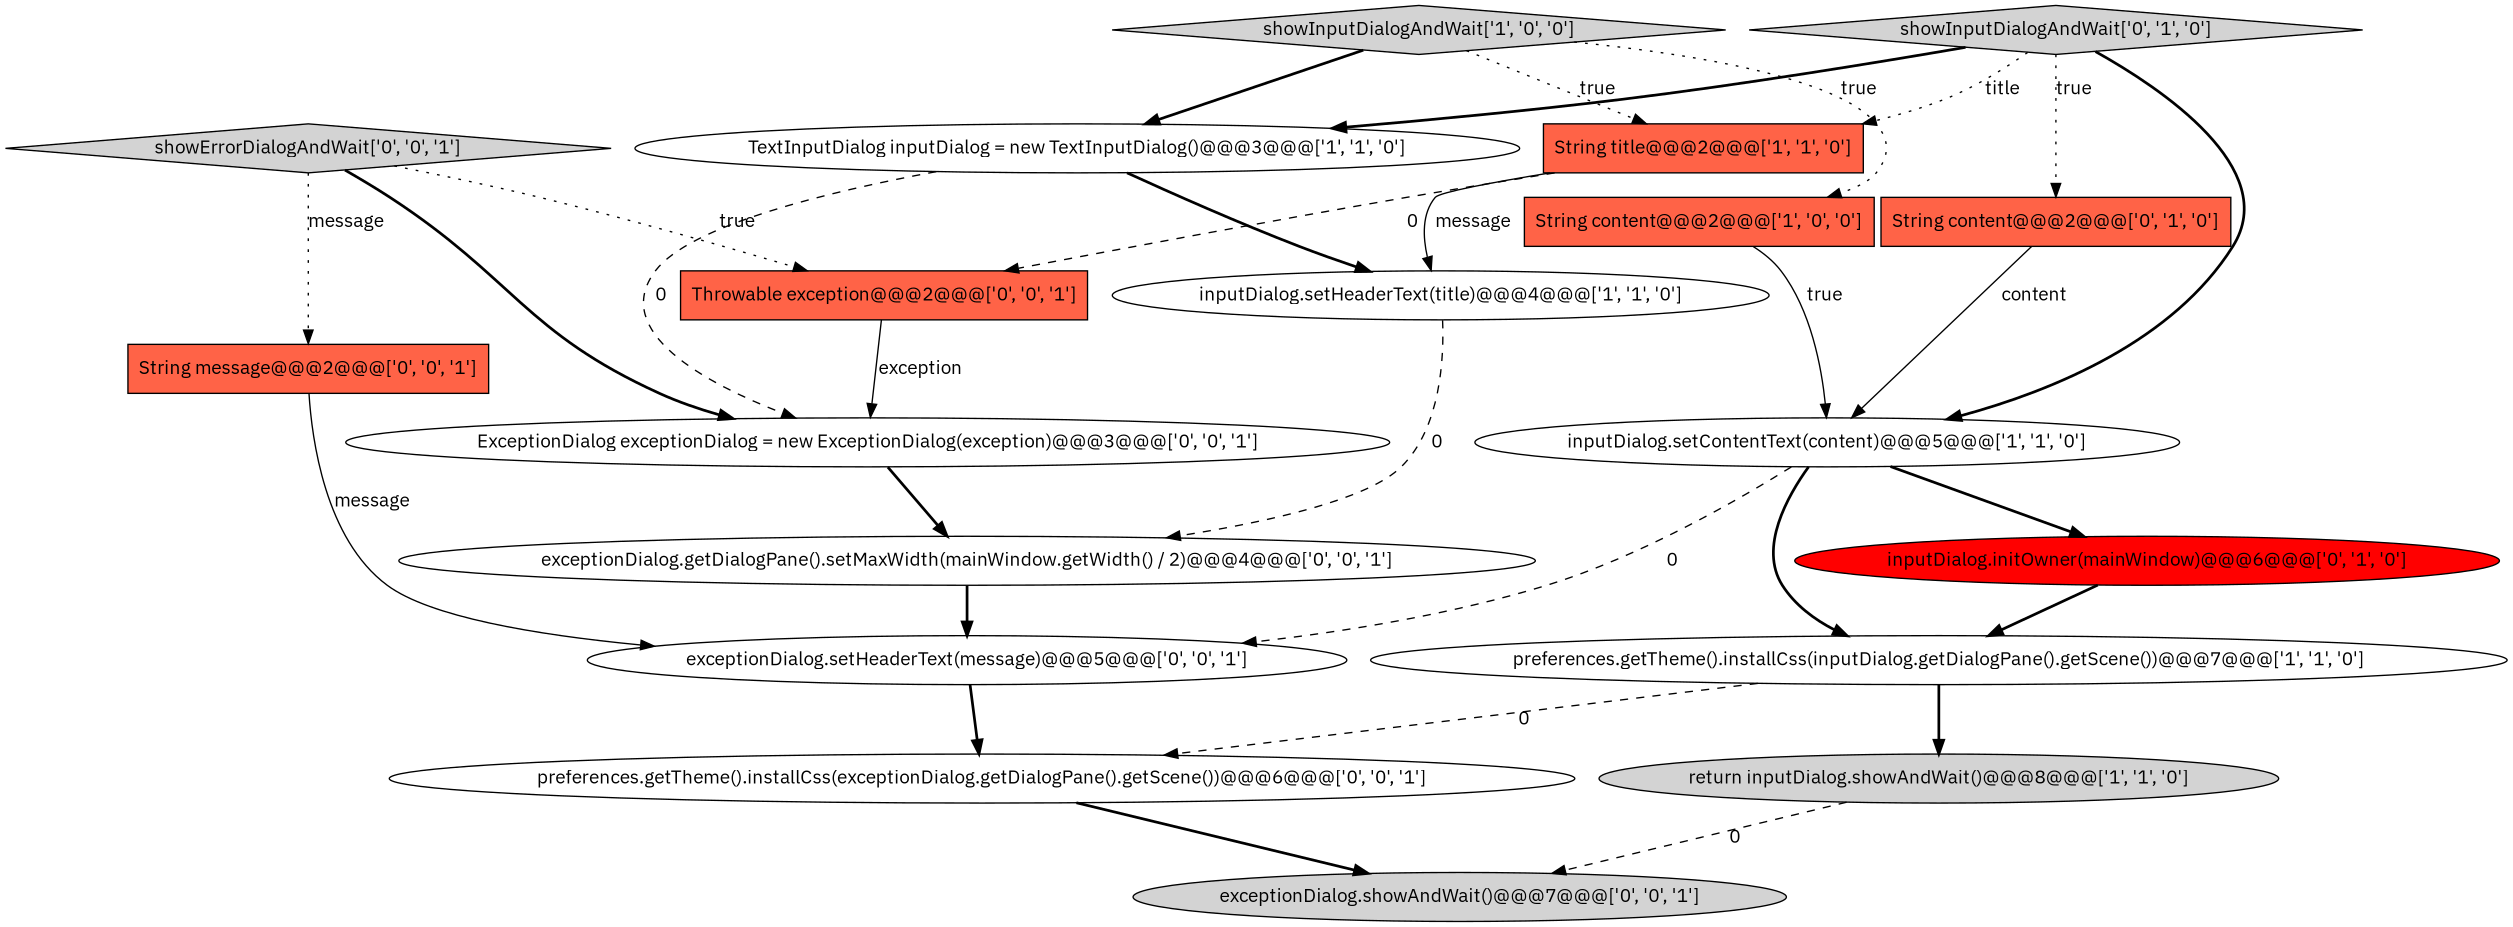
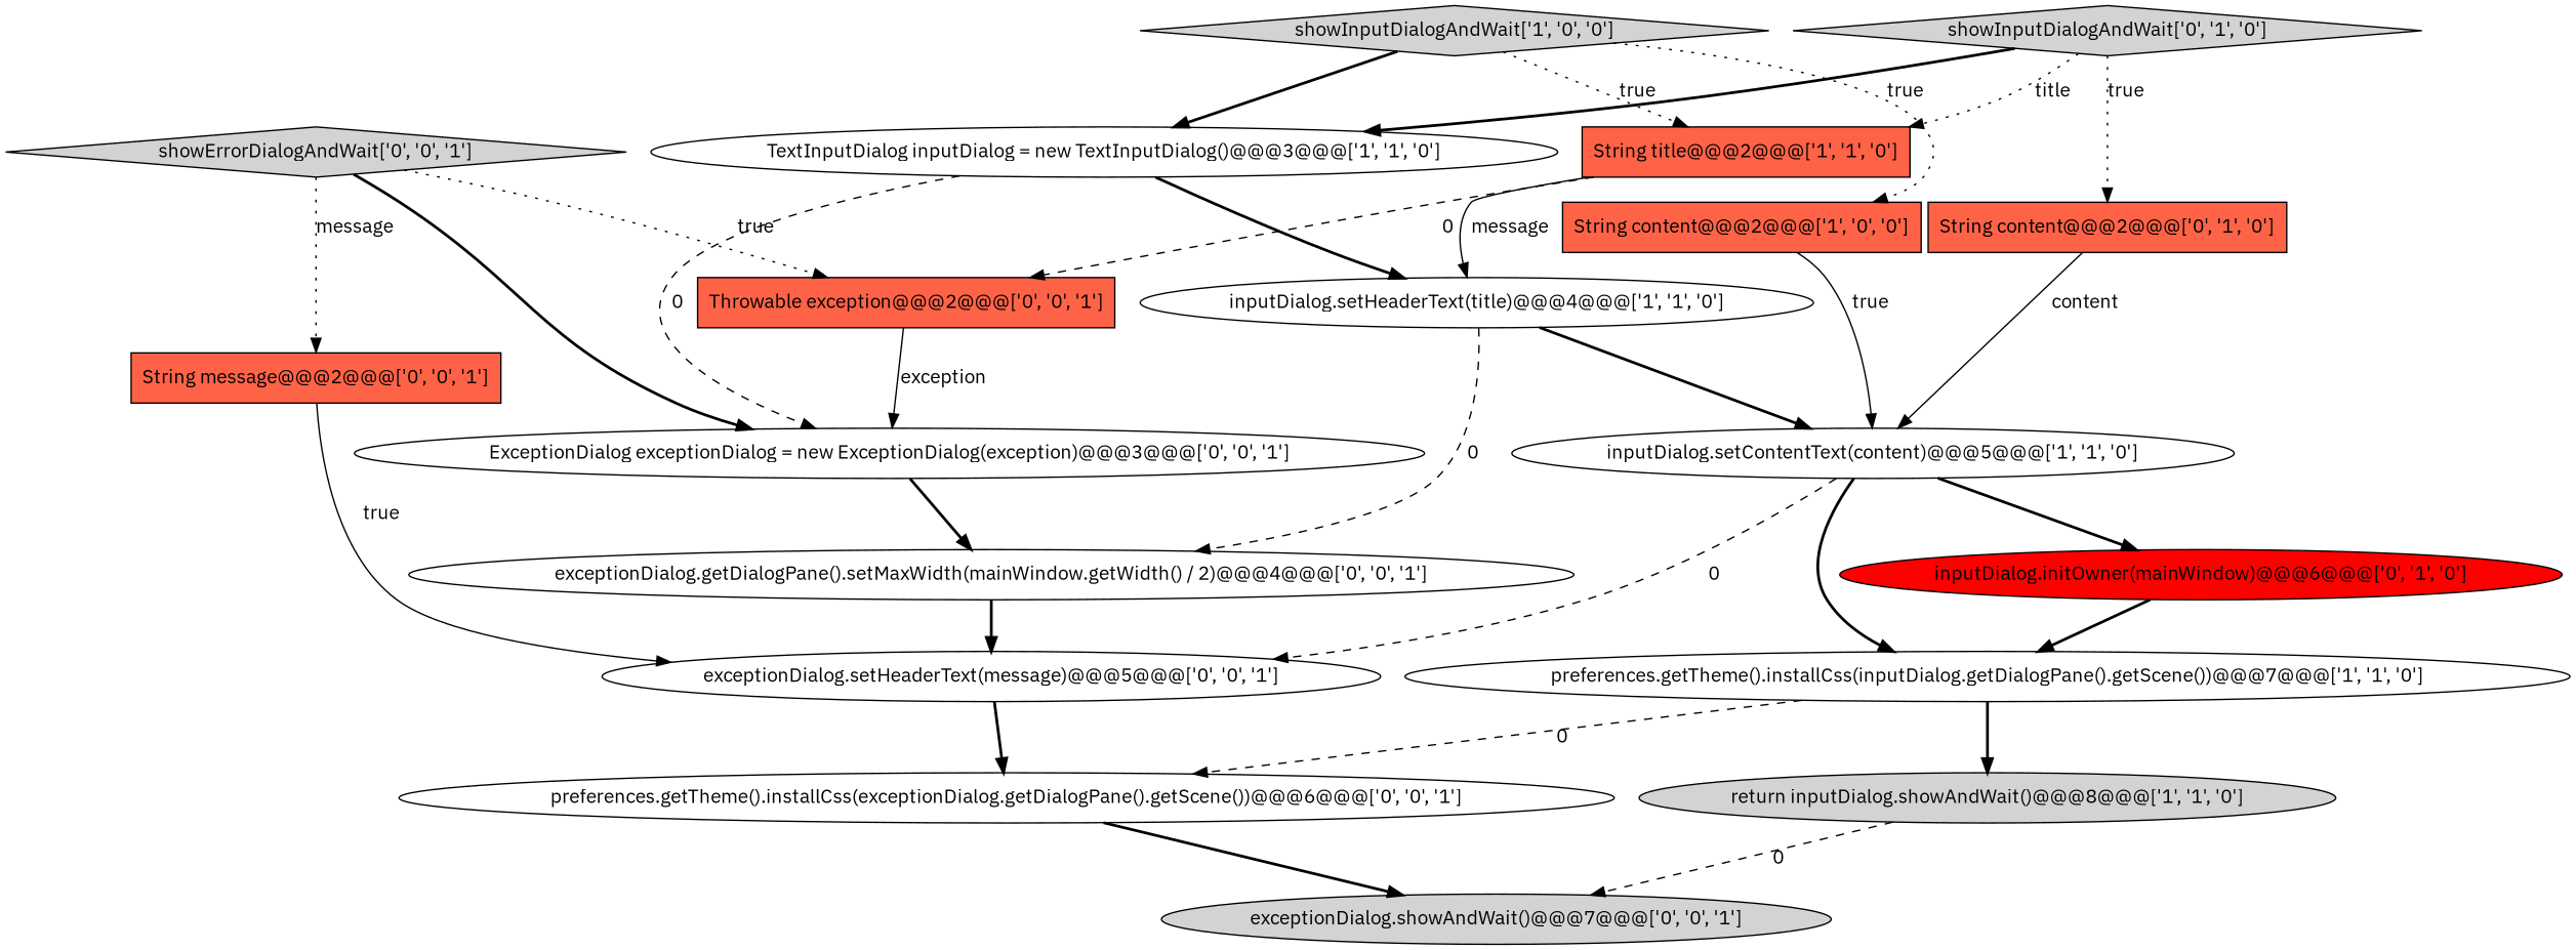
  digraph {
    fontname="IBM Plex Sans"
    node [fillcolor=white fontname="IBM Plex Sans" shape=ellipse style=filled]
    edge [fontname="IBM Plex Sans" style=bold]
    n1 [label="preferences.getTheme().installCss(exceptionDialog.getDialogPane().getScene())@@@6@@@['0', '0', '1']"]
    n2 [fillcolor=lightgray label="exceptionDialog.showAndWait()@@@7@@@['0', '0', '1']"]
    n3 [fillcolor=lightgray label="return inputDialog.showAndWait()@@@8@@@['1', '1', '0']"]
    n4 [fillcolor=red label="inputDialog.initOwner(mainWindow)@@@6@@@['0', '1', '0']"]
    n5 [label="preferences.getTheme().installCss(inputDialog.getDialogPane().getScene())@@@7@@@['1', '1', '0']"]
    n6 [label="exceptionDialog.getDialogPane().setMaxWidth(mainWindow.getWidth() / 2)@@@4@@@['0', '0', '1']"]
    n7 [label="exceptionDialog.setHeaderText(message)@@@5@@@['0', '0', '1']"]
    n8 [fillcolor=lightgray label="showInputDialogAndWait['1', '0', '0']" shape=diamond]
    n9 [label="TextInputDialog inputDialog = new TextInputDialog()@@@3@@@['1', '1', '0']"]
    n10 [fillcolor=tomato label="String content@@@2@@@['1', '0', '0']" shape=box]
    n11 [fillcolor=tomato label="String title@@@2@@@['1', '1', '0']" shape=box]
    n12 [label="ExceptionDialog exceptionDialog = new ExceptionDialog(exception)@@@3@@@['0', '0', '1']"]
    n13 [label="inputDialog.setHeaderText(title)@@@4@@@['1', '1', '0']"]
    n14 [label="inputDialog.setContentText(content)@@@5@@@['1', '1', '0']"]
    n15 [fillcolor=tomato label="Throwable exception@@@2@@@['0', '0', '1']" shape=box]
    n16 [fillcolor=lightgray label="showErrorDialogAndWait['0', '0', '1']" shape=diamond]
    n17 [fillcolor=tomato label="String message@@@2@@@['0', '0', '1']" shape=box]
    n18 [fillcolor=lightgray label="showInputDialogAndWait['0', '1', '0']" shape=diamond]
    n19 [fillcolor=tomato label="String content@@@2@@@['0', '1', '0']" shape=box]
    n1 -> n2
    n3 -> n2 [label=0 style=dashed]
    n4 -> n5
    n5 -> n1 [label=0 style=dashed]
    n5 -> n3
    n6 -> n7
    n7 -> n1
    n8 -> n9
    n8 -> n10 [label=true style=dotted]
    n8 -> n11 [label=true style=dotted]
    n9 -> n12 [label=0 style=dashed]
    n9 -> n13
    n10 -> n14 [label=true style=solid]
    n11 -> n13 [label=message style=solid]
    n11 -> n15 [label=0 style=dashed]
    n12 -> n6
    n13 -> n6 [label=0 style=dashed]
-   n18 -> n14
+   n13 -> n14
    n14 -> n4
    n14 -> n5
    n14 -> n7 [label=0 style=dashed]
    n15 -> n12 [label=exception style=solid]
    n16 -> n12
    n16 -> n15 [label=true style=dotted]
    n16 -> n17 [label=message style=dotted]
-   n17 -> n7 [label=message style=solid]
+   n17 -> n7 [label=true style=solid]
    n18 -> n9
    n18 -> n11 [label=title style=dotted]
    n18 -> n19 [label=true style=dotted]
    n19 -> n14 [label=content style=solid]
  }
